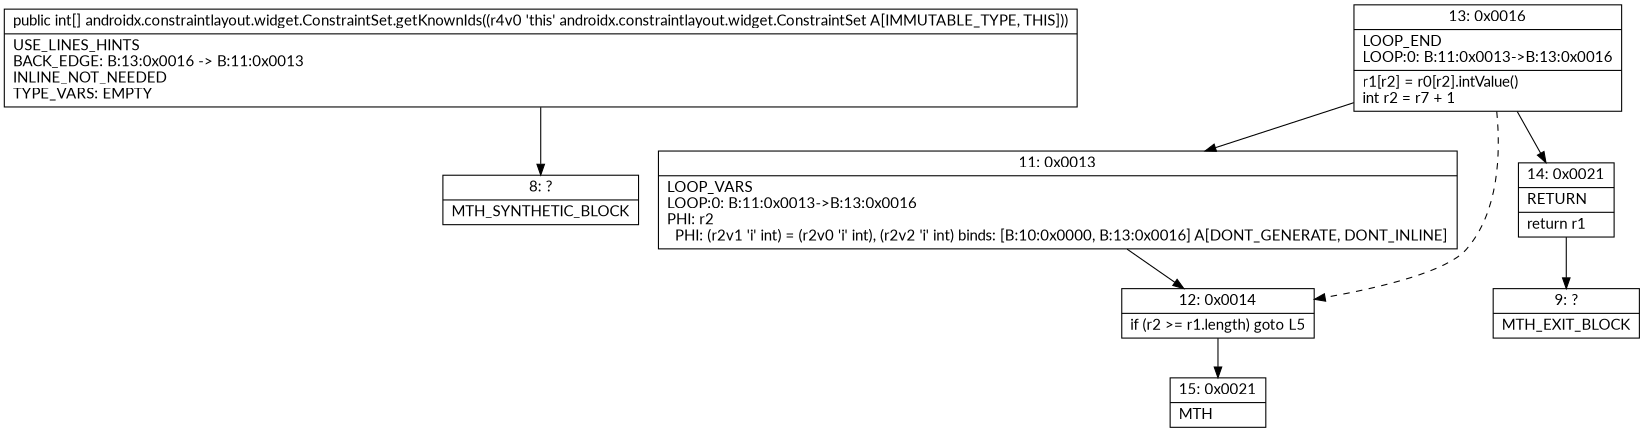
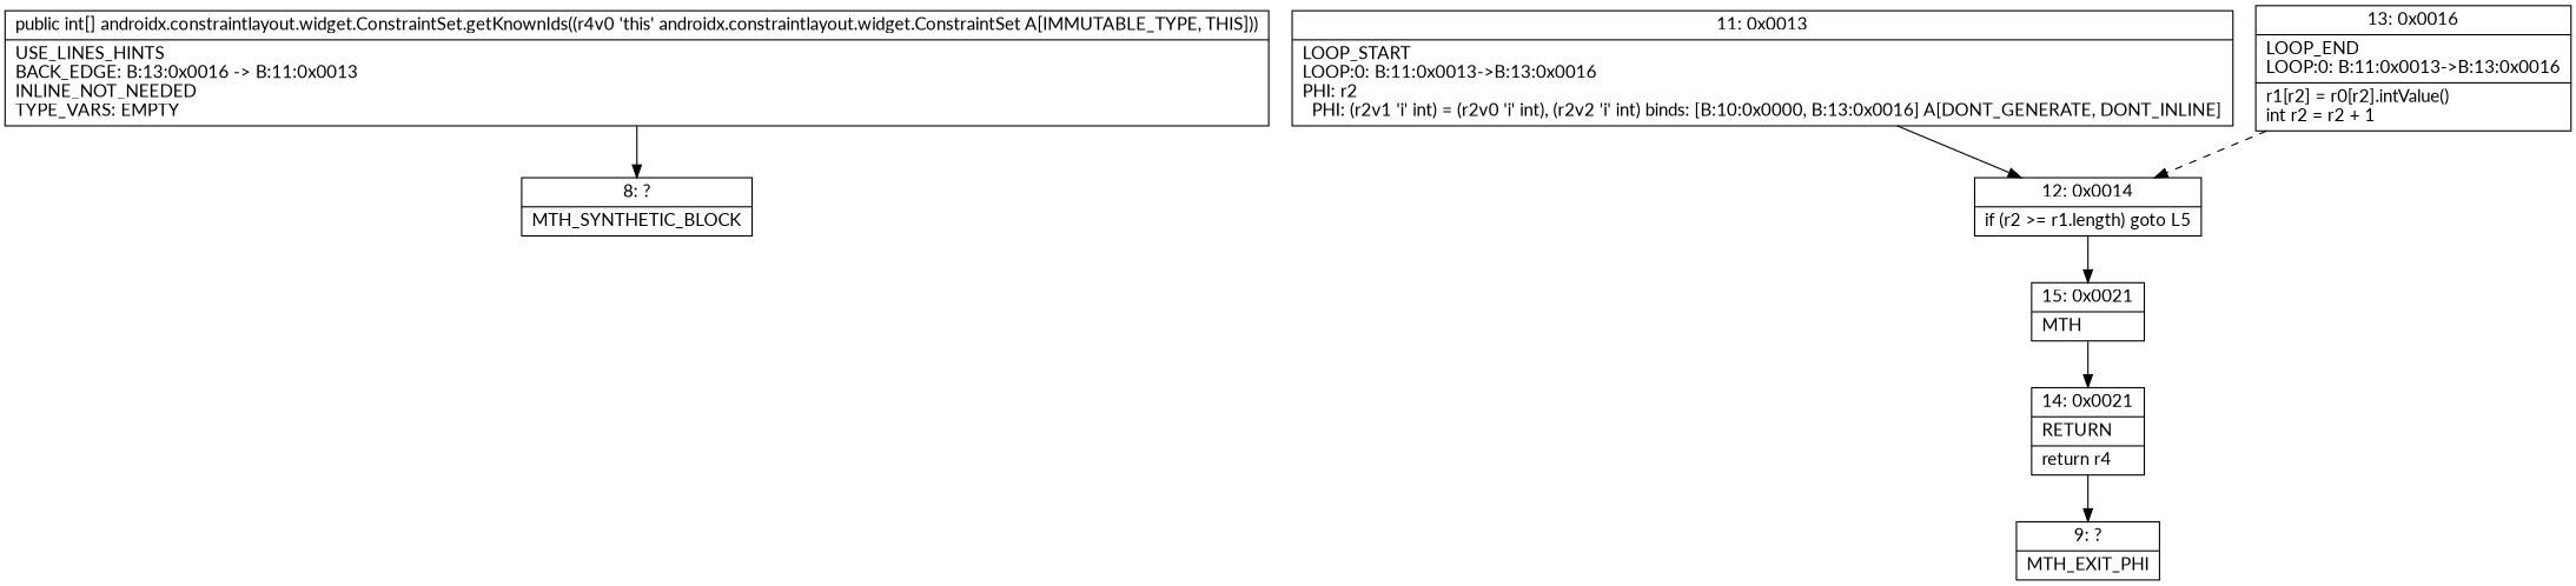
  digraph {
    fontname=Lato
    node [fontname=Lato shape=record]
    edge [fontname=Lato]
    n1 [label="{8\:\ ?|MTH_SYNTHETIC_BLOCK\l}"]
-   n2 [label="{11\:\ 0x0013|LOOP_VARS\lLOOP:0: B:11:0x0013\-\>B:13:0x0016\lPHI: r2 \l  PHI: (r2v1 'i' int) = (r2v0 'i' int), (r2v2 'i' int) binds: [B:10:0x0000, B:13:0x0016] A[DONT_GENERATE, DONT_INLINE]\l}"]
+   n2 [label="{11\:\ 0x0013|LOOP_START\lLOOP:0: B:11:0x0013\-\>B:13:0x0016\lPHI: r2 \l  PHI: (r2v1 'i' int) = (r2v0 'i' int), (r2v2 'i' int) binds: [B:10:0x0000, B:13:0x0016] A[DONT_GENERATE, DONT_INLINE]\l}"]
    n3 [label="{12\:\ 0x0014|if (r2 \>= r1.length) goto L5\l}"]
    n4 [label="{15\:\ 0x0021|MTH\l}"]
-   n5 [label="{13\:\ 0x0016|LOOP_END\lLOOP:0: B:11:0x0013\-\>B:13:0x0016\l|r1[r2] = r0[r2].intValue()\lint r2 = r7 + 1\l}"]
-   n6 [label="{14\:\ 0x0021|RETURN\l|return r1\l}"]
-   n7 [label="{9\:\ ?|MTH_EXIT_BLOCK\l}"]
+   n5 [label="{13\:\ 0x0016|LOOP_END\lLOOP:0: B:11:0x0013\-\>B:13:0x0016\l|r1[r2] = r0[r2].intValue()\lint r2 = r2 + 1\l}"]
+   n6 [label="{14\:\ 0x0021|RETURN\l|return r4\l}"]
+   n7 [label="{9\:\ ?|MTH_EXIT_PHI\l}"]
    n8 [label="{public int[] androidx.constraintlayout.widget.ConstraintSet.getKnownIds((r4v0 'this' androidx.constraintlayout.widget.ConstraintSet A[IMMUTABLE_TYPE, THIS]))  | USE_LINES_HINTS\lBACK_EDGE: B:13:0x0016 \-\> B:11:0x0013\lINLINE_NOT_NEEDED\lTYPE_VARS: EMPTY\l}"]
    n2 -> n3
    n3 -> n4
-   n5 -> n6
-   n5 -> n2
+   n4 -> n6
    n5 -> n3 [style=dashed]
    n6 -> n7
    n8 -> n1
  }
